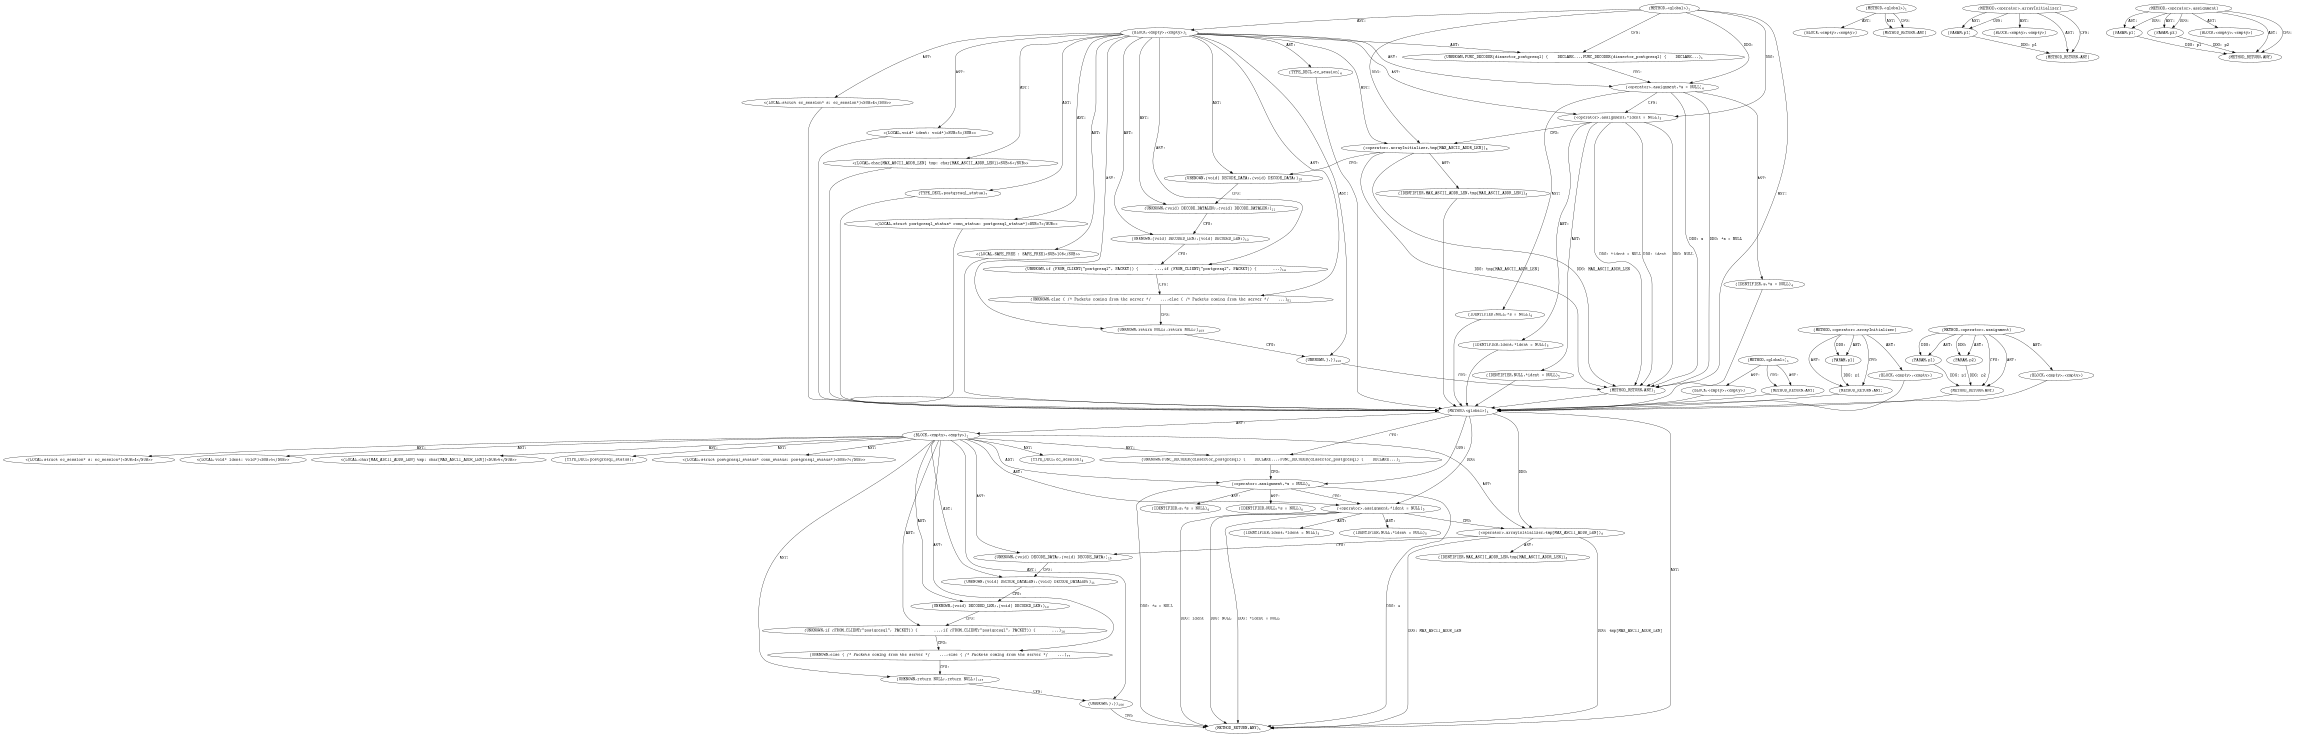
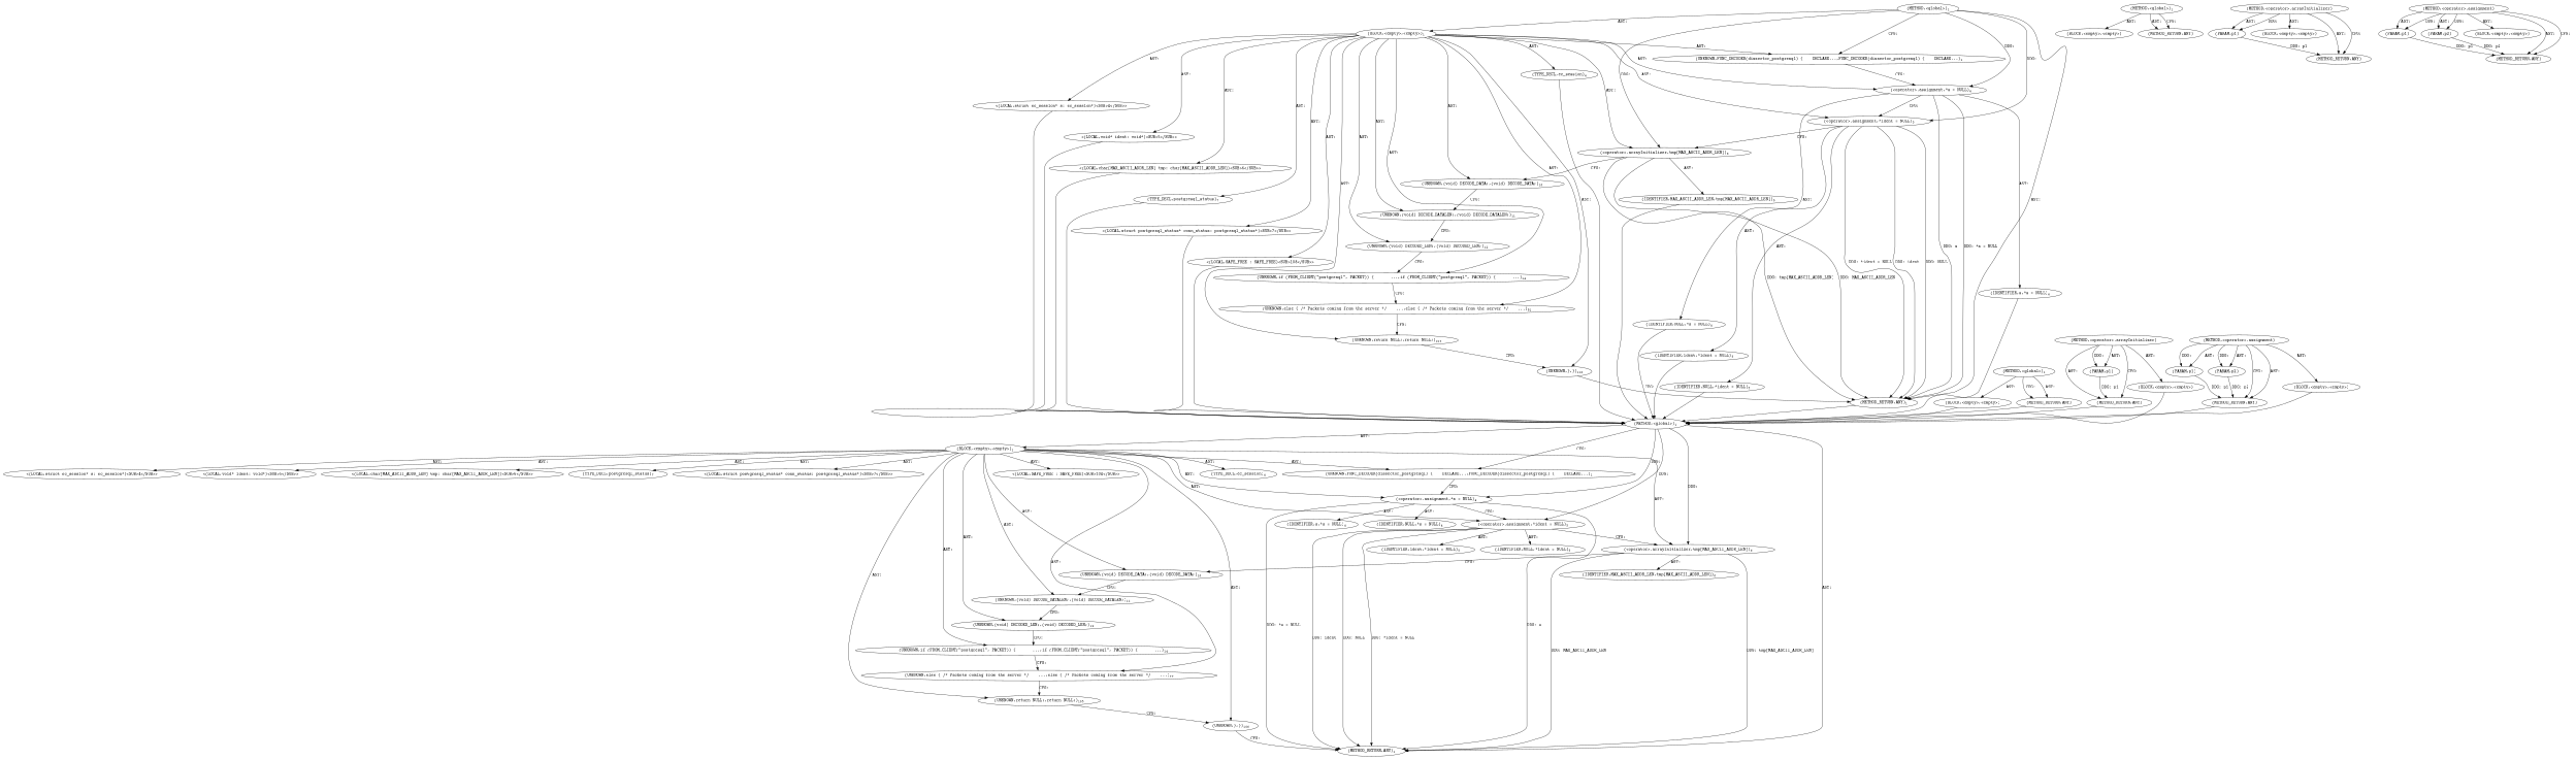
  digraph {
    fontname="Courier Prime"
    node [fontname="Courier Prime"]
    edge [fontname="Courier Prime"]
    n1 [label=<(METHOD,&lt;global&gt;)<SUB>1</SUB>>]
    n2 [label=<(BLOCK,&lt;empty&gt;,&lt;empty&gt;)<SUB>1</SUB>>]
    n3 [label=<(UNKNOWN,FUNC_DECODER(dissector_postgresql) {    DECLARE...,FUNC_DECODER(dissector_postgresql) {    DECLARE...)<SUB>1</SUB>>]
    n4 [label=<(&lt;operator&gt;.assignment,*s = NULL)<SUB>4</SUB>>]
    n5 [label=<(&lt;operator&gt;.assignment,*ident = NULL)<SUB>5</SUB>>]
    n6 [label=<(&lt;operator&gt;.arrayInitializer,tmp[MAX_ASCII_ADDR_LEN])<SUB>6</SUB>>]
    n7 [label=<(METHOD_RETURN,ANY)<SUB>1</SUB>>]
    n8 [label=<(TYPE_DECL,ec_session)<SUB>4</SUB>>]
    n9 [label="<(LOCAL,struct ec_session* s: ec_session*)<SUB>4</SUB>>"]
    n10 [label="<(LOCAL,void* ident: void*)<SUB>5</SUB>>"]
    n11 [label="<(LOCAL,char[MAX_ASCII_ADDR_LEN] tmp: char[MAX_ASCII_ADDR_LEN])<SUB>6</SUB>>"]
    n12 [label=<(TYPE_DECL,postgresql_status)<SUB>7</SUB>>]
    n13 [label="<(LOCAL,struct postgresql_status* conn_status: postgresql_status*)<SUB>7</SUB>>"]
    n14 [label=<(UNKNOWN,(void) DECODE_DATA;,(void) DECODE_DATA;)<SUB>10</SUB>>]
    n15 [label=<(UNKNOWN,(void) DECODE_DATALEN;,(void) DECODE_DATALEN;)<SUB>11</SUB>>]
    n16 [label=<(UNKNOWN,(void) DECODED_LEN;,(void) DECODED_LEN;)<SUB>12</SUB>>]
    n17 [label=<(UNKNOWN,if (FROM_CLIENT(&quot;postgresql&quot;, PACKET)) {       ...,if (FROM_CLIENT(&quot;postgresql&quot;, PACKET)) {       ...)<SUB>14</SUB>>]
    n18 [label=<(UNKNOWN,else { /* Packets coming from the server */    ...,else { /* Packets coming from the server */    ...)<SUB>77</SUB>>]
+   n19 [label="<(LOCAL,SAFE_FREE : SAFE_FREE)<SUB>104</SUB>>"]
    n20 [label=<(UNKNOWN,return NULL;,return NULL;)<SUB>105</SUB>>]
    n21 [label=<(UNKNOWN,},})<SUB>106</SUB>>]
    n22 [label=<(IDENTIFIER,s,*s = NULL)<SUB>4</SUB>>]
    n23 [label=<(IDENTIFIER,NULL,*s = NULL)<SUB>4</SUB>>]
    n24 [label=<(IDENTIFIER,ident,*ident = NULL)<SUB>5</SUB>>]
    n25 [label=<(IDENTIFIER,NULL,*ident = NULL)<SUB>5</SUB>>]
    n26 [label=<(IDENTIFIER,MAX_ASCII_ADDR_LEN,tmp[MAX_ASCII_ADDR_LEN])<SUB>6</SUB>>]
    n27 [label=<(METHOD,&lt;global&gt;)<SUB>1</SUB>>]
    n28 [label=<(BLOCK,&lt;empty&gt;,&lt;empty&gt;)>]
    n29 [label=<(METHOD_RETURN,ANY)>]
    n30 [label=<(METHOD,&lt;operator&gt;.arrayInitializer)>]
    n31 [label=<(PARAM,p1)>]
    n32 [label=<(BLOCK,&lt;empty&gt;,&lt;empty&gt;)>]
    n33 [label=<(METHOD_RETURN,ANY)>]
    n34 [label=<(METHOD,&lt;operator&gt;.assignment)>]
    n35 [label=<(PARAM,p1)>]
    n36 [label=<(PARAM,p2)>]
    n37 [label=<(BLOCK,&lt;empty&gt;,&lt;empty&gt;)>]
    n38 [label=<(METHOD_RETURN,ANY)>]
    n39 [label=<(METHOD,&lt;global&gt;)<SUB>1</SUB>>]
    n40 [label=<(BLOCK,&lt;empty&gt;,&lt;empty&gt;)<SUB>1</SUB>>]
    n41 [label=<(UNKNOWN,FUNC_DECODER(dissector_postgresql) {    DECLARE...,FUNC_DECODER(dissector_postgresql) {    DECLARE...)<SUB>1</SUB>>]
    n42 [label=<(&lt;operator&gt;.assignment,*s = NULL)<SUB>4</SUB>>]
    n43 [label=<(&lt;operator&gt;.assignment,*ident = NULL)<SUB>5</SUB>>]
    n44 [label=<(&lt;operator&gt;.arrayInitializer,tmp[MAX_ASCII_ADDR_LEN])<SUB>6</SUB>>]
    n45 [label=<(METHOD_RETURN,ANY)<SUB>1</SUB>>]
    n46 [label=<(TYPE_DECL,ec_session)<SUB>4</SUB>>]
    n47 [label="<(LOCAL,struct ec_session* s: ec_session*)<SUB>4</SUB>>"]
    n48 [label="<(LOCAL,void* ident: void*)<SUB>5</SUB>>"]
    n49 [label="<(LOCAL,char[MAX_ASCII_ADDR_LEN] tmp: char[MAX_ASCII_ADDR_LEN])<SUB>6</SUB>>"]
    n50 [label=<(TYPE_DECL,postgresql_status)<SUB>7</SUB>>]
    n51 [label="<(LOCAL,struct postgresql_status* conn_status: postgresql_status*)<SUB>7</SUB>>"]
    n52 [label=<(UNKNOWN,(void) DECODE_DATA;,(void) DECODE_DATA;)<SUB>10</SUB>>]
    n53 [label=<(UNKNOWN,(void) DECODE_DATALEN;,(void) DECODE_DATALEN;)<SUB>11</SUB>>]
    n54 [label=<(UNKNOWN,(void) DECODED_LEN;,(void) DECODED_LEN;)<SUB>12</SUB>>]
    n55 [label=<(UNKNOWN,if (FROM_CLIENT(&quot;postgresql&quot;, PACKET)) {       ...,if (FROM_CLIENT(&quot;postgresql&quot;, PACKET)) {       ...)<SUB>14</SUB>>]
    n56 [label=<(UNKNOWN,else { /* Packets coming from the server */    ...,else { /* Packets coming from the server */    ...)<SUB>81</SUB>>]
    n57 [label="<(LOCAL,SAFE_FREE : SAFE_FREE)<SUB>108</SUB>>"]
    n58 [label=<(UNKNOWN,return NULL;,return NULL;)<SUB>109</SUB>>]
    n59 [label=<(UNKNOWN,},})<SUB>110</SUB>>]
    n60 [label=<(IDENTIFIER,s,*s = NULL)<SUB>4</SUB>>]
    n61 [label=<(IDENTIFIER,NULL,*s = NULL)<SUB>4</SUB>>]
    n62 [label=<(IDENTIFIER,ident,*ident = NULL)<SUB>5</SUB>>]
    n63 [label=<(IDENTIFIER,NULL,*ident = NULL)<SUB>5</SUB>>]
    n64 [label=<(IDENTIFIER,MAX_ASCII_ADDR_LEN,tmp[MAX_ASCII_ADDR_LEN])<SUB>6</SUB>>]
    n65 [label=<(METHOD,&lt;global&gt;)<SUB>1</SUB>>]
    n66 [label=<(BLOCK,&lt;empty&gt;,&lt;empty&gt;)>]
    n67 [label=<(METHOD_RETURN,ANY)>]
    n68 [label=<(METHOD,&lt;operator&gt;.arrayInitializer)>]
    n69 [label=<(PARAM,p1)>]
    n70 [label=<(BLOCK,&lt;empty&gt;,&lt;empty&gt;)>]
    n71 [label=<(METHOD_RETURN,ANY)>]
    n72 [label=<(METHOD,&lt;operator&gt;.assignment)>]
    n73 [label=<(PARAM,p1)>]
    n74 [label=<(PARAM,p2)>]
    n75 [label=<(BLOCK,&lt;empty&gt;,&lt;empty&gt;)>]
    n76 [label=<(METHOD_RETURN,ANY)>]
    n1 -> n2 [label="AST: "]
    n1 -> n3 [label="CFG: "]
    n1 -> n4 [label="DDG: "]
    n1 -> n5 [label="DDG: "]
    n1 -> n6 [label="DDG: "]
    n1 -> n7 [label="AST: "]
    n2 -> n3 [label="AST: "]
    n2 -> n4 [label="AST: "]
    n2 -> n5 [label="AST: "]
    n2 -> n6 [label="AST: "]
    n2 -> n8 [label="AST: "]
    n2 -> n9 [label="AST: "]
    n2 -> n10 [label="AST: "]
    n2 -> n11 [label="AST: "]
    n2 -> n12 [label="AST: "]
    n2 -> n13 [label="AST: "]
    n2 -> n14 [label="AST: "]
    n2 -> n15 [label="AST: "]
    n2 -> n16 [label="AST: "]
    n2 -> n17 [label="AST: "]
    n2 -> n18 [label="AST: "]
+   n2 -> n19 [label="AST: "]
    n2 -> n20 [label="AST: "]
    n2 -> n21 [label="AST: "]
    n3 -> n4 [label="CFG: "]
    n4 -> n5 [label="CFG: "]
    n4 -> n7 [label="DDG: s"]
    n4 -> n7 [label="DDG: *s = NULL"]
    n4 -> n22 [label="AST: "]
    n4 -> n23 [label="AST: "]
    n5 -> n6 [label="CFG: "]
    n5 -> n7 [label="DDG: ident"]
    n5 -> n7 [label="DDG: NULL"]
    n5 -> n7 [label="DDG: *ident = NULL"]
    n5 -> n24 [label="AST: "]
    n5 -> n25 [label="AST: "]
    n6 -> n7 [label="DDG: tmp[MAX_ASCII_ADDR_LEN]"]
    n6 -> n7 [label="DDG: MAX_ASCII_ADDR_LEN"]
    n6 -> n14 [label="CFG: "]
    n6 -> n26 [label="AST: "]
    n14 -> n15 [label="CFG: "]
    n15 -> n16 [label="CFG: "]
    n16 -> n17 [label="CFG: "]
    n17 -> n18 [label="CFG: "]
    n18 -> n20 [label="CFG: "]
    n20 -> n21 [label="CFG: "]
    n21 -> n7 [label="CFG: "]
    n27 -> n28 [label="AST: "]
    n27 -> n29 [label="AST: "]
    n27 -> n29 [label="CFG: "]
    n30 -> n31 [label="AST: "]
    n30 -> n31 [label="DDG: "]
    n30 -> n32 [label="AST: "]
    n30 -> n33 [label="AST: "]
    n30 -> n33 [label="CFG: "]
    n31 -> n33 [label="DDG: p1"]
    n34 -> n35 [label="AST: "]
    n34 -> n35 [label="DDG: "]
    n34 -> n36 [label="AST: "]
    n34 -> n36 [label="DDG: "]
    n34 -> n37 [label="AST: "]
    n34 -> n38 [label="AST: "]
    n34 -> n38 [label="CFG: "]
    n35 -> n38 [label="DDG: p1"]
    n36 -> n38 [label="DDG: p2"]
    n39 -> n40 [label="AST: "]
    n39 -> n41 [label="CFG: "]
    n39 -> n42 [label="DDG: "]
    n39 -> n43 [label="DDG: "]
    n39 -> n44 [label="DDG: "]
    n39 -> n45 [label="AST: "]
    n40 -> n41 [label="AST: "]
    n40 -> n42 [label="AST: "]
    n40 -> n43 [label="AST: "]
    n40 -> n44 [label="AST: "]
    n40 -> n46 [label="AST: "]
    n40 -> n47 [label="AST: "]
    n40 -> n48 [label="AST: "]
    n40 -> n49 [label="AST: "]
    n40 -> n50 [label="AST: "]
    n40 -> n51 [label="AST: "]
    n40 -> n52 [label="AST: "]
    n40 -> n53 [label="AST: "]
    n40 -> n54 [label="AST: "]
    n40 -> n55 [label="AST: "]
    n40 -> n56 [label="AST: "]
    n40 -> n57 [label="AST: "]
    n40 -> n58 [label="AST: "]
    n40 -> n59 [label="AST: "]
    n41 -> n42 [label="CFG: "]
    n42 -> n43 [label="CFG: "]
    n42 -> n45 [label="DDG: s"]
    n42 -> n45 [label="DDG: *s = NULL"]
    n42 -> n60 [label="AST: "]
    n42 -> n61 [label="AST: "]
    n43 -> n44 [label="CFG: "]
    n43 -> n45 [label="DDG: ident"]
    n43 -> n45 [label="DDG: NULL"]
    n43 -> n45 [label="DDG: *ident = NULL"]
    n43 -> n62 [label="AST: "]
    n43 -> n63 [label="AST: "]
    n44 -> n45 [label="DDG: tmp[MAX_ASCII_ADDR_LEN]"]
    n44 -> n45 [label="DDG: MAX_ASCII_ADDR_LEN"]
    n44 -> n52 [label="CFG: "]
    n44 -> n64 [label="AST: "]
    n45 -> n1
    n46 -> n1
    n47 -> n1
    n48 -> n1
    n49 -> n1
    n50 -> n1
    n51 -> n1
    n52 -> n53 [label="CFG: "]
    n53 -> n54 [label="CFG: "]
    n54 -> n55 [label="CFG: "]
    n55 -> n56 [label="CFG: "]
    n56 -> n58 [label="CFG: "]
    n57 -> n1
    n58 -> n59 [label="CFG: "]
    n59 -> n45 [label="CFG: "]
    n60 -> n1
    n61 -> n1
    n62 -> n1
    n63 -> n1
    n64 -> n1
    n65 -> n66 [label="AST: "]
    n65 -> n67 [label="AST: "]
    n65 -> n67 [label="CFG: "]
    n66 -> n1
    n67 -> n1
    n68 -> n69 [label="AST: "]
    n68 -> n69 [label="DDG: "]
    n68 -> n70 [label="AST: "]
    n68 -> n71 [label="AST: "]
    n68 -> n71 [label="CFG: "]
    n69 -> n71 [label="DDG: p1"]
    n70 -> n1
    n71 -> n1
    n72 -> n73 [label="AST: "]
    n72 -> n73 [label="DDG: "]
    n72 -> n74 [label="AST: "]
    n72 -> n74 [label="DDG: "]
    n72 -> n75 [label="AST: "]
    n72 -> n76 [label="AST: "]
    n72 -> n76 [label="CFG: "]
    n73 -> n76 [label="DDG: p1"]
    n74 -> n76 [label="DDG: p2"]
    n75 -> n1
    n76 -> n1
  }
